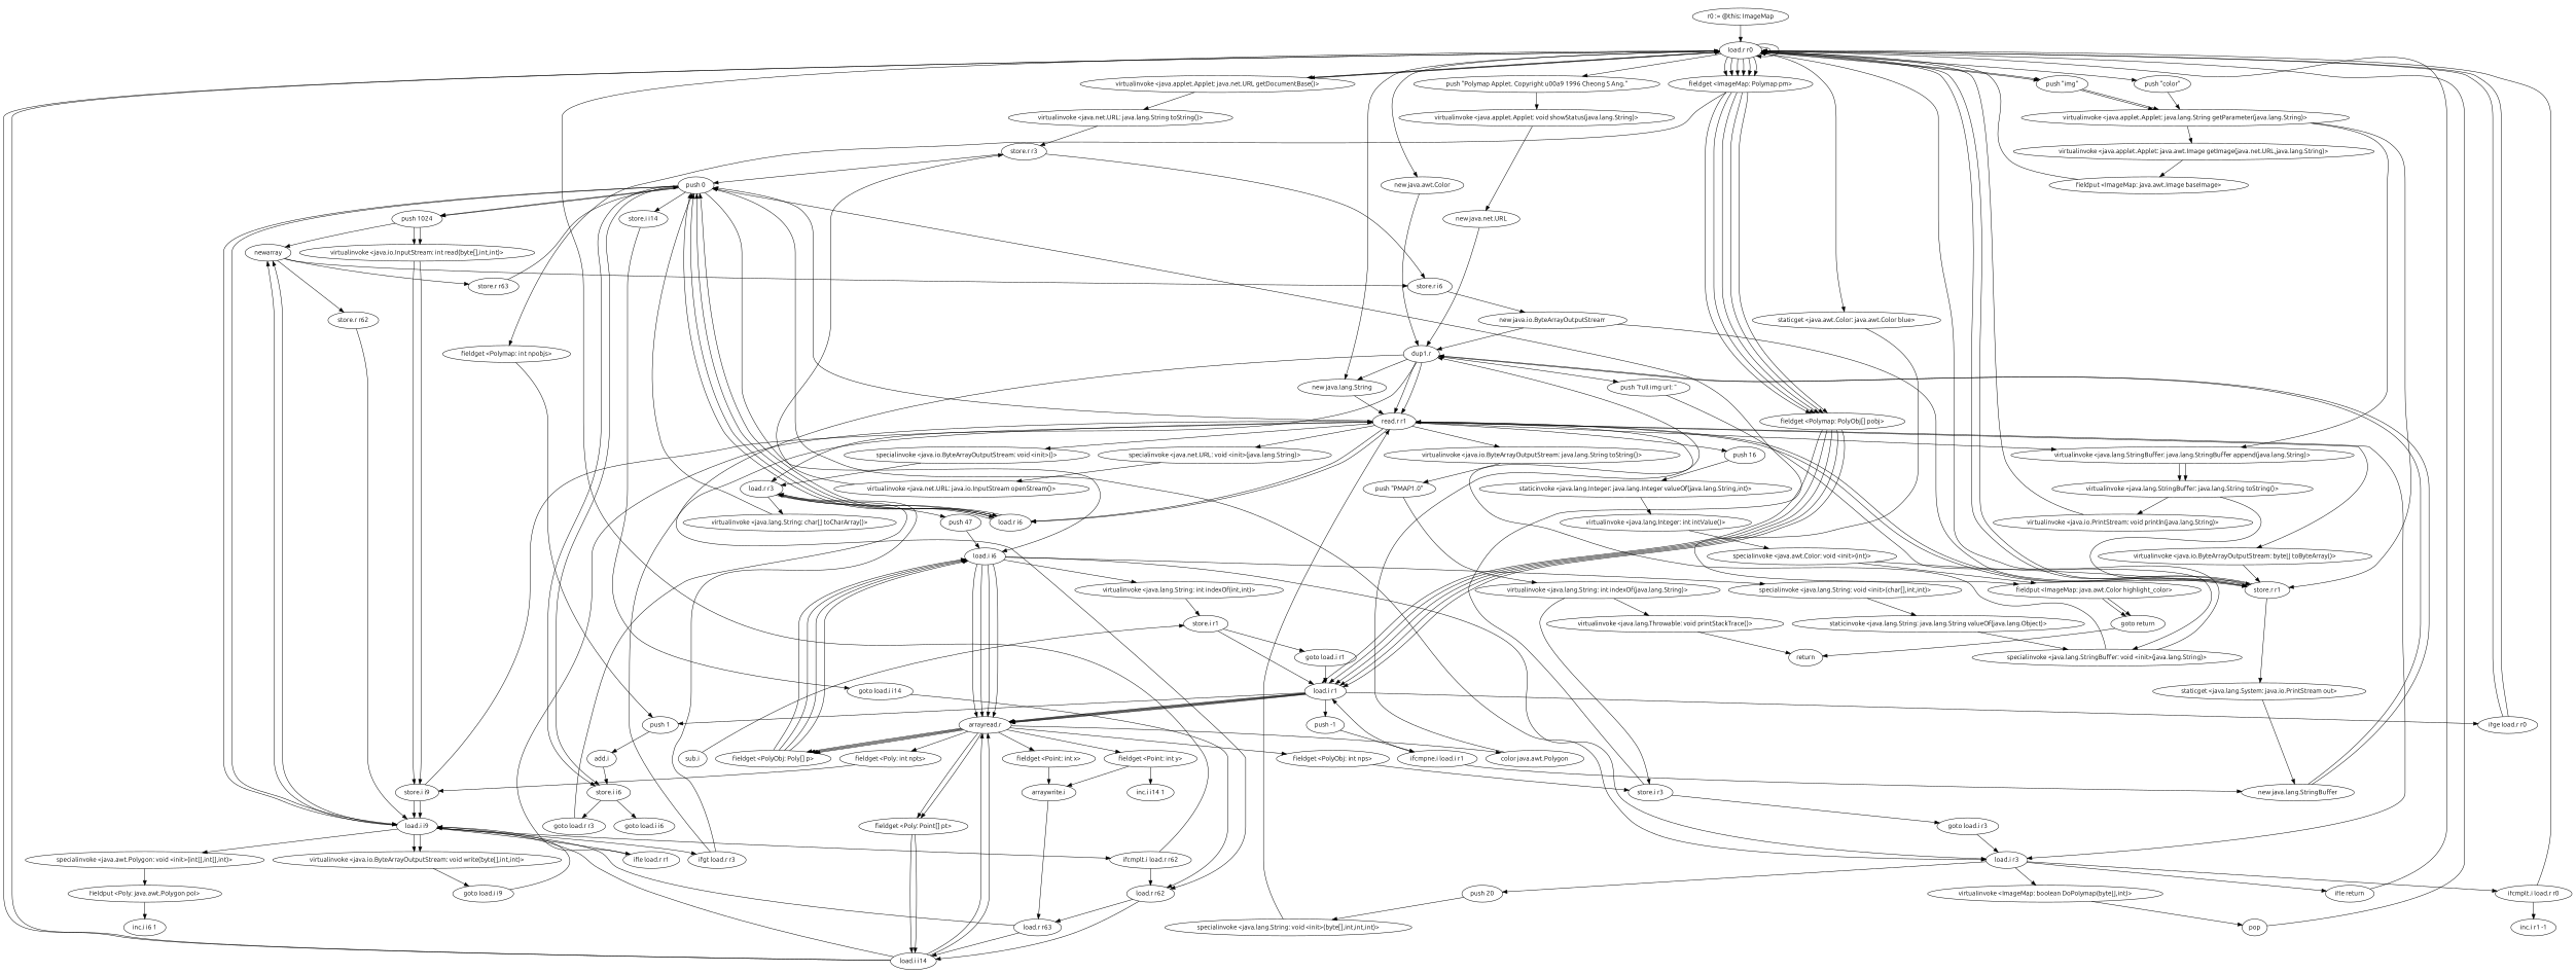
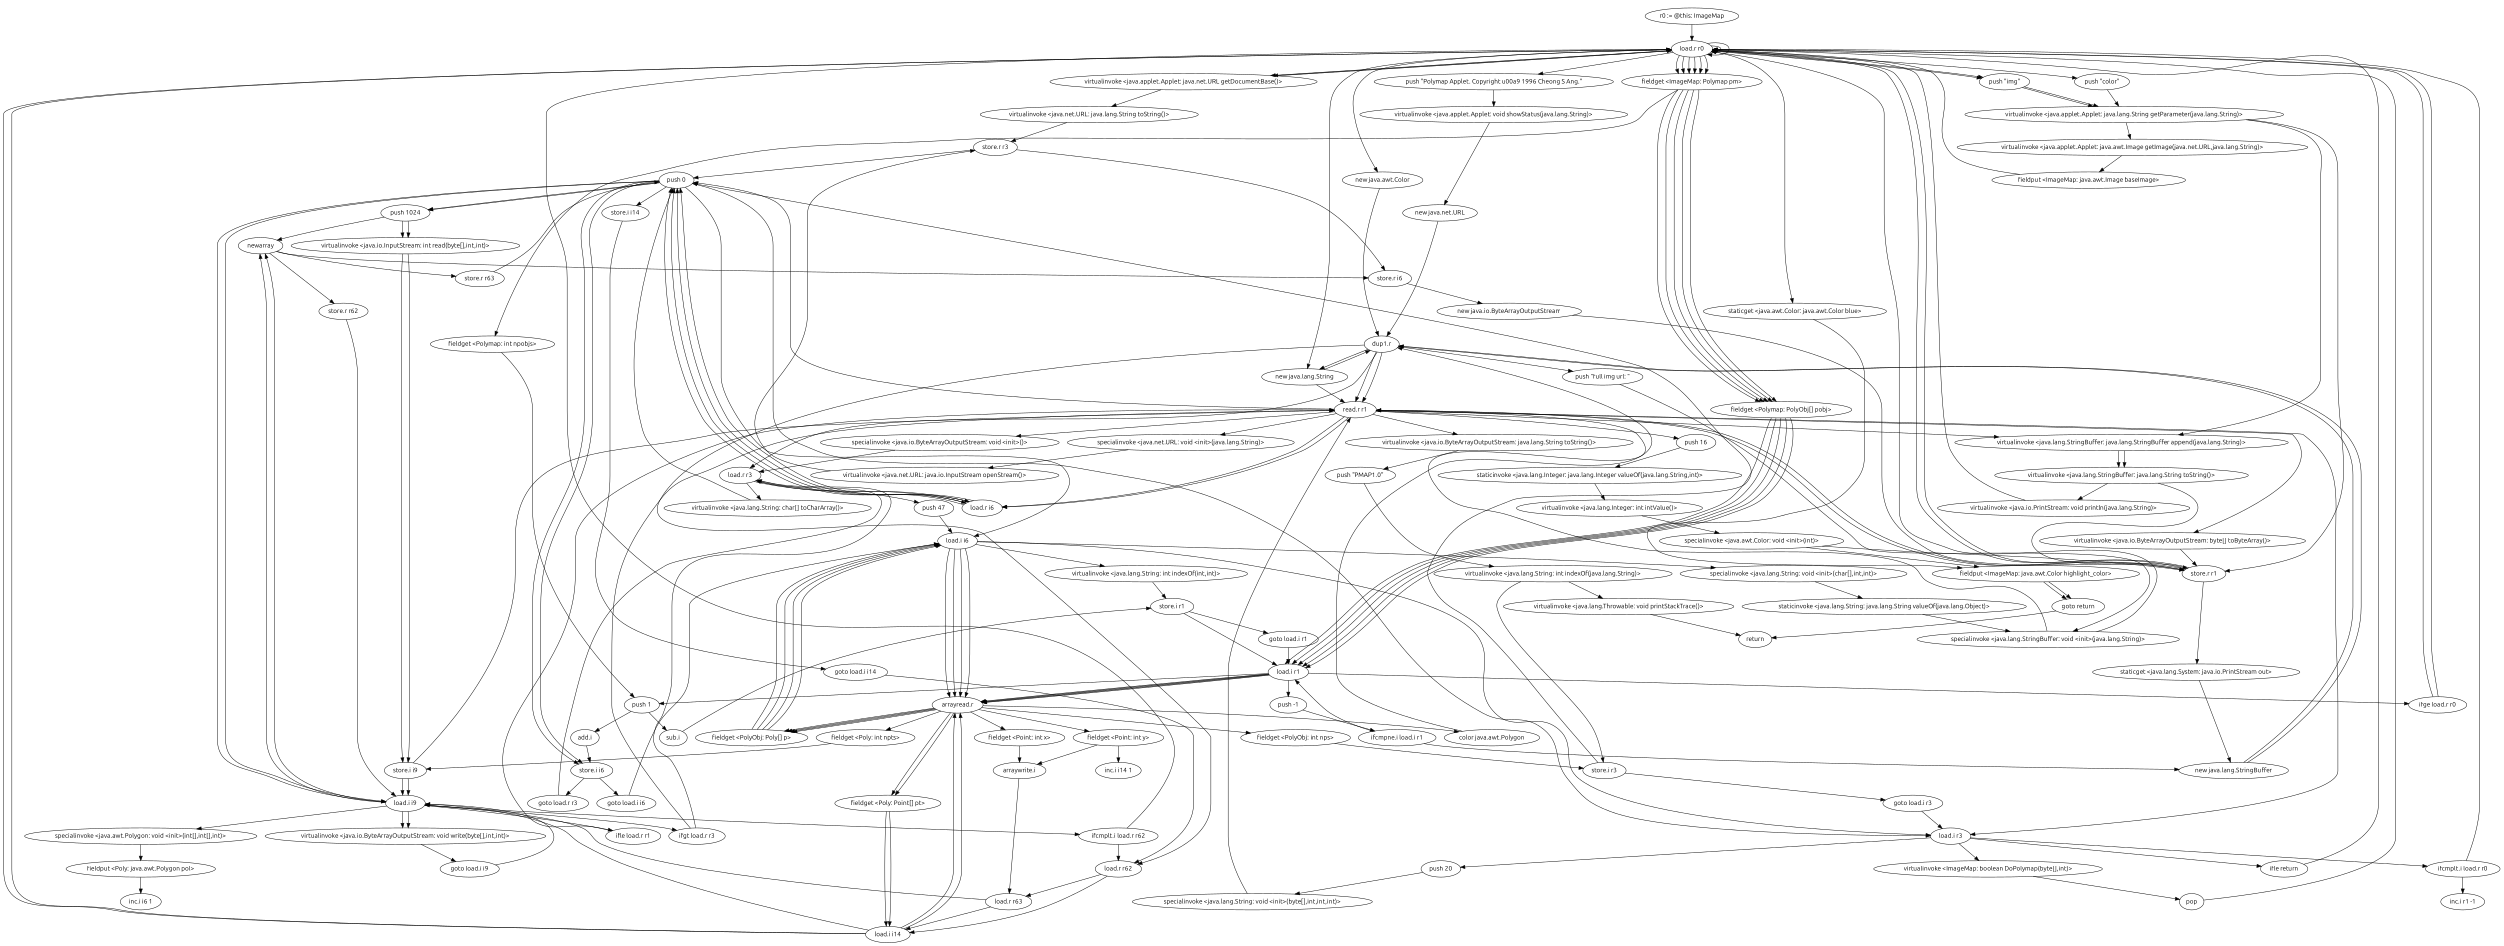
  digraph {
    fontname=Ubuntu
    node [fontname=Ubuntu]
    edge [fontname=Ubuntu]
    "r0 := @this: ImageMap"
    "load.r r0"
    "virtualinvoke <java.applet.Applet: java.net.URL getDocumentBase()>"
    "push \"img\""
    "new java.lang.String"
    "push \"Polymap Applet. Copyright \u00a9 1996 Cheong S Ang.\""
    "fieldget <ImageMap: Polymap pm>"
    "push \"color\""
    "new java.awt.Color"
    "staticget <java.awt.Color: java.awt.Color blue>"
    "virtualinvoke <java.net.URL: java.lang.String toString()>"
    "virtualinvoke <java.applet.Applet: java.lang.String getParameter(java.lang.String)>"
    "dup1.r"
    n14 [label="read.r r1"]
    "virtualinvoke <java.applet.Applet: void showStatus(java.lang.String)>"
    "fieldget <Polymap: int npobjs>"
    "fieldget <Polymap: PolyObj[] pobj>"
    "fieldput <ImageMap: java.awt.Color highlight_color>"
    "store.r r3"
    "virtualinvoke <java.applet.Applet: java.awt.Image getImage(java.net.URL,java.lang.String)>"
    "virtualinvoke <java.lang.StringBuffer: java.lang.StringBuffer append(java.lang.String)>"
    "store.r r1"
    "fieldput <ImageMap: java.awt.Image baseImage>"
    "virtualinvoke <java.lang.StringBuffer: java.lang.String toString()>"
    "staticget <java.lang.System: java.io.PrintStream out>"
    "push 0"
    "store.r i6"
    "push 1024"
    "store.i i6"
    "load.i i6"
    "load.i i9"
    "load.i r3"
    "store.i i14"
    newarray
    "virtualinvoke <java.io.InputStream: int read(byte[],int,int)>"
    "goto load.r r3"
    "goto load.i i6"
    "virtualinvoke <java.lang.String: int indexOf(int,int)>"
    "specialinvoke <java.lang.String: void <init>(char[],int,int)>"
    "arrayread.r"
    "virtualinvoke <java.io.ByteArrayOutputStream: void write(byte[],int,int)>"
    "ifgt load.r r3"
    "ifcmplt.i load.r r62"
    "specialinvoke <java.awt.Polygon: void <init>(int[],int[],int)>"
    "ifle load.r r1"
    "ifle return"
    "push 20"
    "virtualinvoke <ImageMap: boolean DoPolymap(byte[],int)>"
    "ifcmplt.i load.r r0"
    "goto load.i i14"
    "load.r r3"
    "push 47"
    "virtualinvoke <java.lang.String: char[] toCharArray()>"
    "load.r i6"
    "store.i r1"
    "staticinvoke <java.lang.String: java.lang.String valueOf(java.lang.Object)>"
    "fieldget <PolyObj: int nps>"
    "fieldget <PolyObj: Poly[] p>"
    "fieldget <Poly: int npts>"
    n60 [label="color java.awt.Polygon"]
    "fieldget <Poly: Point[] pt>"
    "fieldget <Point: int x>"
    "fieldget <Point: int y>"
    "load.i r1"
    "goto load.i r1"
    "push -1"
    "push 1"
    "ifge load.r r0"
    "ifcmpne.i load.i r1"
    "sub.i"
    "add.i"
    "new java.lang.StringBuffer"
    "push \"full img url: \""
    "load.r r62"
    "specialinvoke <java.lang.StringBuffer: void <init>(java.lang.String)>"
    "specialinvoke <java.net.URL: void <init>(java.lang.String)>"
    "specialinvoke <java.io.ByteArrayOutputStream: void <init>()>"
    "virtualinvoke <java.io.ByteArrayOutputStream: java.lang.String toString()>"
    "virtualinvoke <java.io.ByteArrayOutputStream: byte[] toByteArray()>"
    "push 16"
    "load.i i14"
    "load.r r63"
    "virtualinvoke <java.io.PrintStream: void println(java.lang.String)>"
    "virtualinvoke <java.net.URL: java.io.InputStream openStream()>"
    "push \"PMAP1.0\""
    "staticinvoke <java.lang.Integer: java.lang.Integer valueOf(java.lang.String,int)>"
    "new java.net.URL"
    "store.r r62"
    "store.r r63"
    "store.i i9"
    "new java.io.ByteArrayOutputStream"
    "goto load.i i9"
    "fieldput <Poly: java.awt.Polygon pol>"
    "virtualinvoke <java.lang.String: int indexOf(java.lang.String)>"
    "store.i r3"
    "virtualinvoke <java.lang.Throwable: void printStackTrace()>"
    "goto load.i r3"
    return
    "specialinvoke <java.lang.String: void <init>(byte[],int,int,int)>"
    pop
    "inc.i r1 -1"
    "virtualinvoke <java.lang.Integer: int intValue()>"
    "specialinvoke <java.awt.Color: void <init>(int)>"
    "goto return"
    "arraywrite.i"
    "inc.i i14 1"
    "inc.i i6 1"
    "r0 := @this: ImageMap" -> "load.r r0"
    "load.r r0" -> "load.r r0"
    "load.r r0" -> "load.r r0"
    "load.r r0" -> "virtualinvoke <java.applet.Applet: java.net.URL getDocumentBase()>"
    "load.r r0" -> "virtualinvoke <java.applet.Applet: java.net.URL getDocumentBase()>"
    "load.r r0" -> "push \"img\""
    "load.r r0" -> "push \"img\""
    "load.r r0" -> "new java.lang.String"
    "load.r r0" -> "push \"Polymap Applet. Copyright \u00a9 1996 Cheong S Ang.\""
    "load.r r0" -> "fieldget <ImageMap: Polymap pm>"
    "load.r r0" -> "fieldget <ImageMap: Polymap pm>"
    "load.r r0" -> "fieldget <ImageMap: Polymap pm>"
    "load.r r0" -> "fieldget <ImageMap: Polymap pm>"
    "load.r r0" -> "fieldget <ImageMap: Polymap pm>"
    "load.r r0" -> "fieldget <ImageMap: Polymap pm>"
    "load.r r0" -> "push \"color\""
    "load.r r0" -> "new java.awt.Color"
    "load.r r0" -> "staticget <java.awt.Color: java.awt.Color blue>"
    "virtualinvoke <java.applet.Applet: java.net.URL getDocumentBase()>" -> "load.r r0"
    "virtualinvoke <java.applet.Applet: java.net.URL getDocumentBase()>" -> "virtualinvoke <java.net.URL: java.lang.String toString()>"
    "push \"img\"" -> "virtualinvoke <java.applet.Applet: java.lang.String getParameter(java.lang.String)>"
    "push \"img\"" -> "virtualinvoke <java.applet.Applet: java.lang.String getParameter(java.lang.String)>"
-   "new java.io.ByteArrayOutputStream" -> "dup1.r"
+   "new java.lang.String" -> "dup1.r"
    "new java.lang.String" -> n14
    "push \"Polymap Applet. Copyright \u00a9 1996 Cheong S Ang.\"" -> "virtualinvoke <java.applet.Applet: void showStatus(java.lang.String)>"
    "fieldget <ImageMap: Polymap pm>" -> "fieldget <Polymap: int npobjs>"
    "fieldget <ImageMap: Polymap pm>" -> "fieldget <Polymap: PolyObj[] pobj>"
    "fieldget <ImageMap: Polymap pm>" -> "fieldget <Polymap: PolyObj[] pobj>"
    "fieldget <ImageMap: Polymap pm>" -> "fieldget <Polymap: PolyObj[] pobj>"
    "fieldget <ImageMap: Polymap pm>" -> "fieldget <Polymap: PolyObj[] pobj>"
    "fieldget <ImageMap: Polymap pm>" -> "fieldget <Polymap: PolyObj[] pobj>"
    "push \"color\"" -> "virtualinvoke <java.applet.Applet: java.lang.String getParameter(java.lang.String)>"
    "new java.awt.Color" -> "dup1.r"
    "staticget <java.awt.Color: java.awt.Color blue>" -> "fieldput <ImageMap: java.awt.Color highlight_color>"
    "virtualinvoke <java.net.URL: java.lang.String toString()>" -> "store.r r3"
    "virtualinvoke <java.applet.Applet: java.lang.String getParameter(java.lang.String)>" -> "virtualinvoke <java.applet.Applet: java.awt.Image getImage(java.net.URL,java.lang.String)>"
    "virtualinvoke <java.applet.Applet: java.lang.String getParameter(java.lang.String)>" -> "virtualinvoke <java.lang.StringBuffer: java.lang.StringBuffer append(java.lang.String)>"
    "virtualinvoke <java.applet.Applet: java.lang.String getParameter(java.lang.String)>" -> "store.r r1"
    "dup1.r" -> "new java.lang.String"
    "dup1.r" -> n14
    "dup1.r" -> n14
    "dup1.r" -> "load.r r3"
    "dup1.r" -> "push \"full img url: \""
    "dup1.r" -> "load.r r62"
    n14 -> "virtualinvoke <java.lang.StringBuffer: java.lang.StringBuffer append(java.lang.String)>"
    n14 -> "push 0"
    n14 -> "load.i r3"
    n14 -> "load.r i6"
    n14 -> "load.r i6"
    n14 -> "specialinvoke <java.net.URL: void <init>(java.lang.String)>"
    n14 -> "specialinvoke <java.io.ByteArrayOutputStream: void <init>()>"
    n14 -> "virtualinvoke <java.io.ByteArrayOutputStream: java.lang.String toString()>"
    n14 -> "virtualinvoke <java.io.ByteArrayOutputStream: byte[] toByteArray()>"
    n14 -> "push 16"
    "virtualinvoke <java.applet.Applet: void showStatus(java.lang.String)>" -> "new java.net.URL"
    "fieldget <Polymap: int npobjs>" -> "push 1"
    "fieldget <Polymap: PolyObj[] pobj>" -> "load.i r1"
    "fieldget <Polymap: PolyObj[] pobj>" -> "load.i r1"
    "fieldget <Polymap: PolyObj[] pobj>" -> "load.i r1"
    "fieldget <Polymap: PolyObj[] pobj>" -> "load.i r1"
    "fieldget <Polymap: PolyObj[] pobj>" -> "load.i r1"
    "fieldput <ImageMap: java.awt.Color highlight_color>" -> "goto return"
    "fieldput <ImageMap: java.awt.Color highlight_color>" -> "goto return"
    "store.r r3" -> "push 0"
    "store.r r3" -> "store.r i6"
    "virtualinvoke <java.applet.Applet: java.awt.Image getImage(java.net.URL,java.lang.String)>" -> "fieldput <ImageMap: java.awt.Image baseImage>"
    "virtualinvoke <java.lang.StringBuffer: java.lang.StringBuffer append(java.lang.String)>" -> "virtualinvoke <java.lang.StringBuffer: java.lang.String toString()>"
    "virtualinvoke <java.lang.StringBuffer: java.lang.StringBuffer append(java.lang.String)>" -> "virtualinvoke <java.lang.StringBuffer: java.lang.String toString()>"
    "store.r r1" -> "load.r r0"
    "store.r r1" -> "load.r r0"
    "store.r r1" -> n14
    "store.r r1" -> n14
    "store.r r1" -> "staticget <java.lang.System: java.io.PrintStream out>"
    "fieldput <ImageMap: java.awt.Image baseImage>" -> "load.r r0"
    "virtualinvoke <java.lang.StringBuffer: java.lang.String toString()>" -> "store.r r1"
    "virtualinvoke <java.lang.StringBuffer: java.lang.String toString()>" -> "virtualinvoke <java.io.PrintStream: void println(java.lang.String)>"
    "staticget <java.lang.System: java.io.PrintStream out>" -> "new java.lang.StringBuffer"
    "push 0" -> "push 1024"
    "push 0" -> "push 1024"
    "push 0" -> "store.i i6"
    "push 0" -> "store.i i6"
    "push 0" -> "load.i i6"
    "push 0" -> "load.i i9"
    "push 0" -> "load.i i9"
    "push 0" -> "load.i r3"
    "push 0" -> "store.i i14"
    "store.r i6" -> "new java.io.ByteArrayOutputStream"
    "push 1024" -> newarray
    "push 1024" -> "virtualinvoke <java.io.InputStream: int read(byte[],int,int)>"
    "push 1024" -> "virtualinvoke <java.io.InputStream: int read(byte[],int,int)>"
    "store.i i6" -> "goto load.r r3"
    "store.i i6" -> "goto load.i i6"
    "load.i i6" -> "load.i r3"
    "load.i i6" -> "virtualinvoke <java.lang.String: int indexOf(int,int)>"
    "load.i i6" -> "specialinvoke <java.lang.String: void <init>(char[],int,int)>"
    "load.i i6" -> "arrayread.r"
    "load.i i6" -> "arrayread.r"
    "load.i i6" -> "arrayread.r"
    "load.i i6" -> "arrayread.r"
    "load.i i9" -> newarray
    "load.i i9" -> newarray
    "load.i i9" -> "virtualinvoke <java.io.ByteArrayOutputStream: void write(byte[],int,int)>"
    "load.i i9" -> "virtualinvoke <java.io.ByteArrayOutputStream: void write(byte[],int,int)>"
    "load.i i9" -> "ifgt load.r r3"
    "load.i i9" -> "ifcmplt.i load.r r62"
    "load.i i9" -> "specialinvoke <java.awt.Polygon: void <init>(int[],int[],int)>"
    "load.i i9" -> "ifle load.r r1"
    "load.i r3" -> "ifle return"
    "load.i r3" -> "push 20"
    "load.i r3" -> "virtualinvoke <ImageMap: boolean DoPolymap(byte[],int)>"
    "load.i r3" -> "ifcmplt.i load.r r0"
    "store.i i14" -> "goto load.i i14"
    newarray -> "store.r i6"
    newarray -> "store.r r62"
    newarray -> "store.r r63"
    "virtualinvoke <java.io.InputStream: int read(byte[],int,int)>" -> "store.i i9"
    "virtualinvoke <java.io.InputStream: int read(byte[],int,int)>" -> "store.i i9"
    "goto load.r r3" -> "load.r r3"
+   "goto load.i i6" -> "load.i i6"
    "virtualinvoke <java.lang.String: int indexOf(int,int)>" -> "store.i r1"
    "specialinvoke <java.lang.String: void <init>(char[],int,int)>" -> "staticinvoke <java.lang.String: java.lang.String valueOf(java.lang.Object)>"
    "arrayread.r" -> "fieldget <PolyObj: int nps>"
    "arrayread.r" -> "fieldget <PolyObj: Poly[] p>"
    "arrayread.r" -> "fieldget <PolyObj: Poly[] p>"
    "arrayread.r" -> "fieldget <PolyObj: Poly[] p>"
    "arrayread.r" -> "fieldget <PolyObj: Poly[] p>"
    "arrayread.r" -> "fieldget <Poly: int npts>"
    "arrayread.r" -> n60
    "arrayread.r" -> "fieldget <Poly: Point[] pt>"
    "arrayread.r" -> "fieldget <Poly: Point[] pt>"
    "arrayread.r" -> "fieldget <Point: int x>"
    "arrayread.r" -> "fieldget <Point: int y>"
    "virtualinvoke <java.io.ByteArrayOutputStream: void write(byte[],int,int)>" -> "goto load.i i9"
    "ifgt load.r r3" -> n14
    "ifgt load.r r3" -> "load.r r3"
    "ifcmplt.i load.r r62" -> "load.r r0"
    "ifcmplt.i load.r r62" -> "load.r r62"
    "specialinvoke <java.awt.Polygon: void <init>(int[],int[],int)>" -> "fieldput <Poly: java.awt.Polygon pol>"
    "ifle load.r r1" -> n14
    "ifle return" -> "load.r r0"
    "push 20" -> "specialinvoke <java.lang.String: void <init>(byte[],int,int,int)>"
    "virtualinvoke <ImageMap: boolean DoPolymap(byte[],int)>" -> pop
    "ifcmplt.i load.r r0" -> "load.r r0"
    "ifcmplt.i load.r r0" -> "inc.i r1 -1"
    "goto load.i i14" -> "load.r r62"
    "load.r r3" -> "push 47"
    "load.r r3" -> "virtualinvoke <java.lang.String: char[] toCharArray()>"
    "load.r r3" -> "load.r i6"
    "load.r r3" -> "load.r i6"
    "push 47" -> "load.i i6"
    "virtualinvoke <java.lang.String: char[] toCharArray()>" -> "push 0"
    "load.r i6" -> "push 0"
    "load.r i6" -> "push 0"
    "load.r i6" -> "push 0"
    "load.r i6" -> "push 0"
    "store.i r1" -> "load.i r1"
    "store.i r1" -> "goto load.i r1"
    "staticinvoke <java.lang.String: java.lang.String valueOf(java.lang.Object)>" -> "specialinvoke <java.lang.StringBuffer: void <init>(java.lang.String)>"
    "fieldget <PolyObj: int nps>" -> "store.i r3"
    "fieldget <PolyObj: Poly[] p>" -> "load.i i6"
    "fieldget <PolyObj: Poly[] p>" -> "load.i i6"
    "fieldget <PolyObj: Poly[] p>" -> "load.i i6"
    "fieldget <PolyObj: Poly[] p>" -> "load.i i6"
    "fieldget <Poly: int npts>" -> "store.i i9"
    n60 -> "dup1.r"
    "fieldget <Poly: Point[] pt>" -> "load.i i14"
    "fieldget <Poly: Point[] pt>" -> "load.i i14"
    "fieldget <Point: int x>" -> "arraywrite.i"
    "fieldget <Point: int y>" -> "arraywrite.i"
    "fieldget <Point: int y>" -> "inc.i i14 1"
    "load.i r1" -> "arrayread.r"
    "load.i r1" -> "arrayread.r"
    "load.i r1" -> "arrayread.r"
    "load.i r1" -> "arrayread.r"
    "load.i r1" -> "arrayread.r"
    "load.i r1" -> "push -1"
    "load.i r1" -> "push 1"
    "load.i r1" -> "ifge load.r r0"
    "goto load.i r1" -> "load.i r1"
    "push -1" -> "ifcmpne.i load.i r1"
+   "push 1" -> "sub.i"
    "push 1" -> "add.i"
    "ifge load.r r0" -> "load.r r0"
    "ifge load.r r0" -> "load.r r0"
    "ifcmpne.i load.i r1" -> "load.i r1"
    "ifcmpne.i load.i r1" -> "new java.lang.StringBuffer"
    "sub.i" -> "store.i r1"
    "add.i" -> "store.i i6"
    "new java.lang.StringBuffer" -> "dup1.r"
    "new java.lang.StringBuffer" -> "dup1.r"
    "push \"full img url: \"" -> "specialinvoke <java.lang.StringBuffer: void <init>(java.lang.String)>"
    "load.r r62" -> "load.i i14"
    "load.r r62" -> "load.r r63"
    "specialinvoke <java.lang.StringBuffer: void <init>(java.lang.String)>" -> "load.r r0"
    "specialinvoke <java.lang.StringBuffer: void <init>(java.lang.String)>" -> n14
    "specialinvoke <java.net.URL: void <init>(java.lang.String)>" -> "virtualinvoke <java.net.URL: java.io.InputStream openStream()>"
    "specialinvoke <java.io.ByteArrayOutputStream: void <init>()>" -> "load.r r3"
    "virtualinvoke <java.io.ByteArrayOutputStream: java.lang.String toString()>" -> "push \"PMAP1.0\""
    "virtualinvoke <java.io.ByteArrayOutputStream: byte[] toByteArray()>" -> "store.r r1"
    "push 16" -> "staticinvoke <java.lang.Integer: java.lang.Integer valueOf(java.lang.String,int)>"
    "load.i i14" -> "load.r r0"
    "load.i i14" -> "load.r r0"
    "load.i i14" -> "load.i i9"
    "load.i i14" -> "arrayread.r"
    "load.i i14" -> "arrayread.r"
    "load.r r63" -> "load.i i9"
    "load.r r63" -> "load.i i14"
    "virtualinvoke <java.io.PrintStream: void println(java.lang.String)>" -> "load.r r0"
    "virtualinvoke <java.net.URL: java.io.InputStream openStream()>" -> "store.r r3"
    "push \"PMAP1.0\"" -> "virtualinvoke <java.lang.String: int indexOf(java.lang.String)>"
    "staticinvoke <java.lang.Integer: java.lang.Integer valueOf(java.lang.String,int)>" -> "virtualinvoke <java.lang.Integer: int intValue()>"
    "new java.net.URL" -> "dup1.r"
    "store.r r62" -> "load.i i9"
    "store.r r63" -> "push 0"
    "store.i i9" -> n14
    "store.i i9" -> "load.i i9"
    "store.i i9" -> "load.i i9"
    "new java.io.ByteArrayOutputStream" -> "store.r r1"
    "goto load.i i9" -> "load.i i9"
    "fieldput <Poly: java.awt.Polygon pol>" -> "inc.i i6 1"
    "virtualinvoke <java.lang.String: int indexOf(java.lang.String)>" -> "store.i r3"
    "virtualinvoke <java.lang.String: int indexOf(java.lang.String)>" -> "virtualinvoke <java.lang.Throwable: void printStackTrace()>"
    "store.i r3" -> "push 0"
    "store.i r3" -> "goto load.i r3"
    "virtualinvoke <java.lang.Throwable: void printStackTrace()>" -> return
    "goto load.i r3" -> "load.i r3"
    "specialinvoke <java.lang.String: void <init>(byte[],int,int,int)>" -> n14
    pop -> "load.r r0"
    "virtualinvoke <java.lang.Integer: int intValue()>" -> "specialinvoke <java.awt.Color: void <init>(int)>"
    "specialinvoke <java.awt.Color: void <init>(int)>" -> "fieldput <ImageMap: java.awt.Color highlight_color>"
    "specialinvoke <java.awt.Color: void <init>(int)>" -> "store.r r1"
    "goto return" -> return
    "arraywrite.i" -> "load.r r63"
  }
